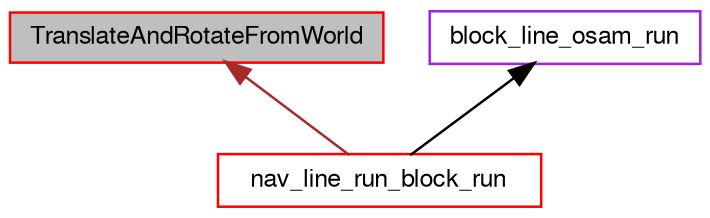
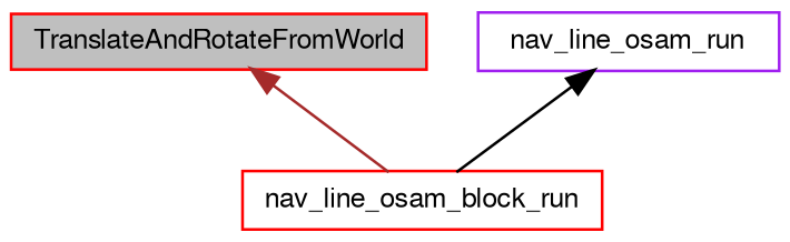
  digraph {
    rankdir=TB
    node [color=red fillcolor=white fontname=FreeSans fontsize=10 shape=record style=filled]
    edge [dir=back fontname=FreeSans fontsize=10 labelfontname=FreeSans labelfontsize=10 style=solid]
    n1 [fillcolor=grey75 fontcolor=black height=0.2 label=TranslateAndRotateFromWorld width=0.4]
-   n2 [height=0.2 label=nav_line_run_block_run width=0.4]
-   n3 [color=purple height=0.2 label=block_line_osam_run width=0.4]
+   n2 [height=0.2 label=nav_line_osam_block_run width=0.4]
+   n3 [color=purple height=0.2 label=nav_line_osam_run width=0.4]
    n1 -> n2 [color=brown]
    n3 -> n2 [color=black]
  }
